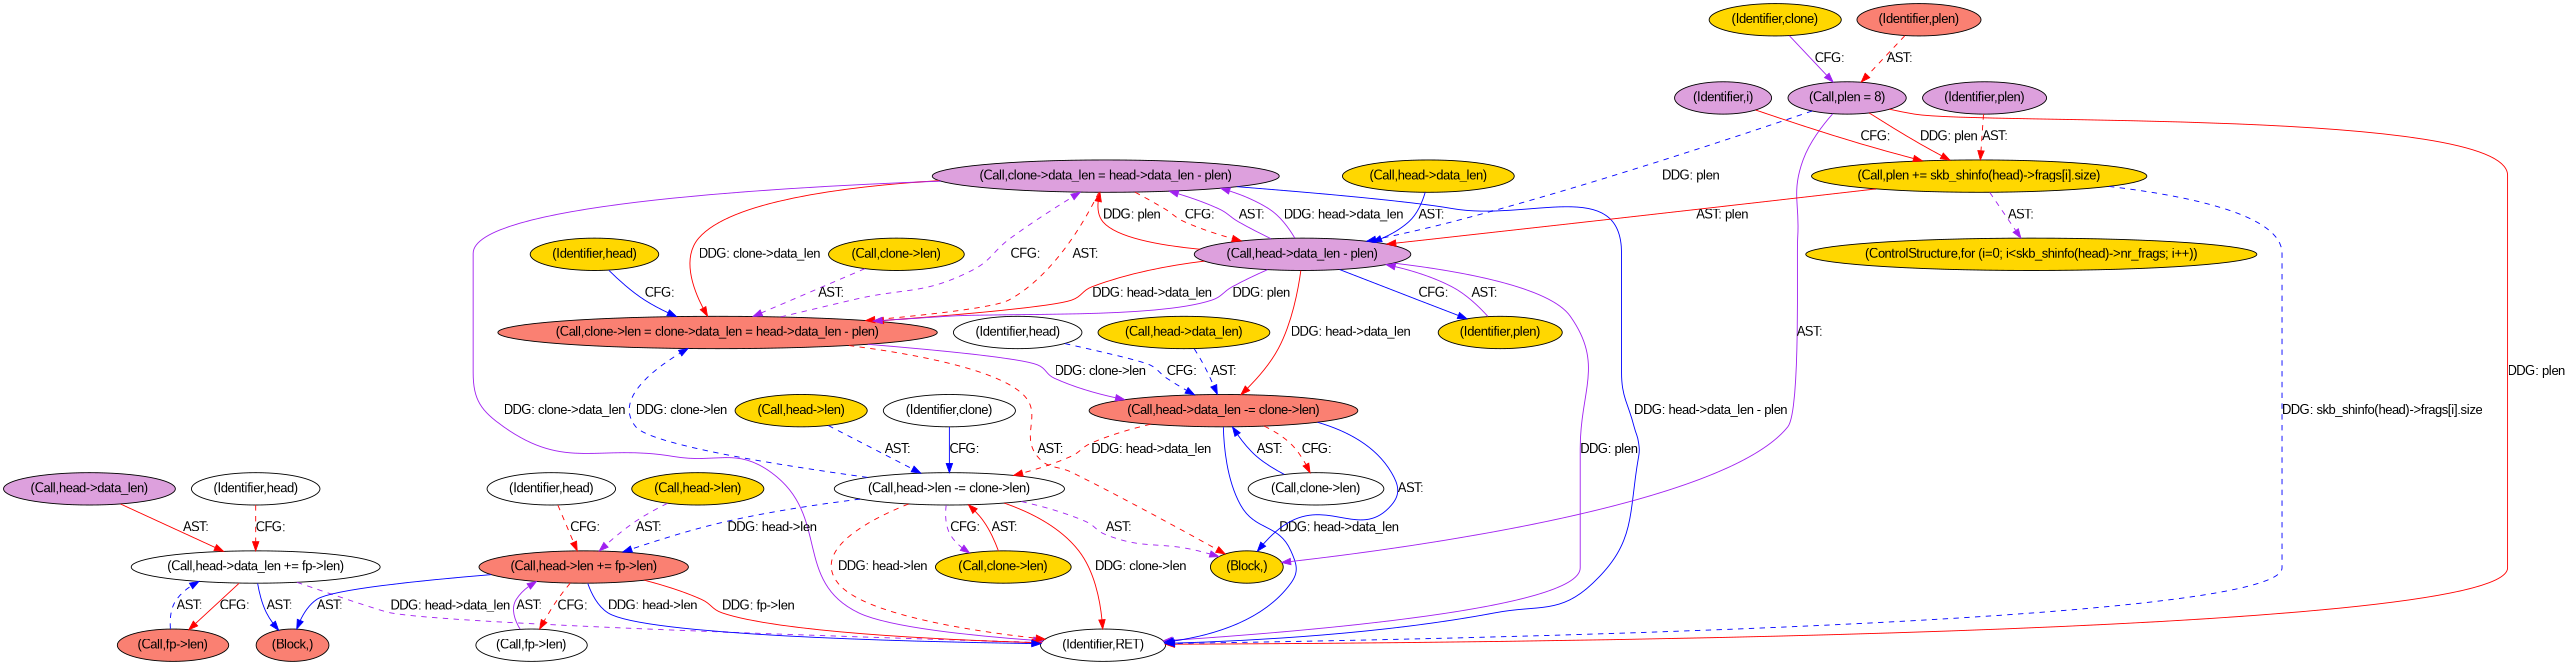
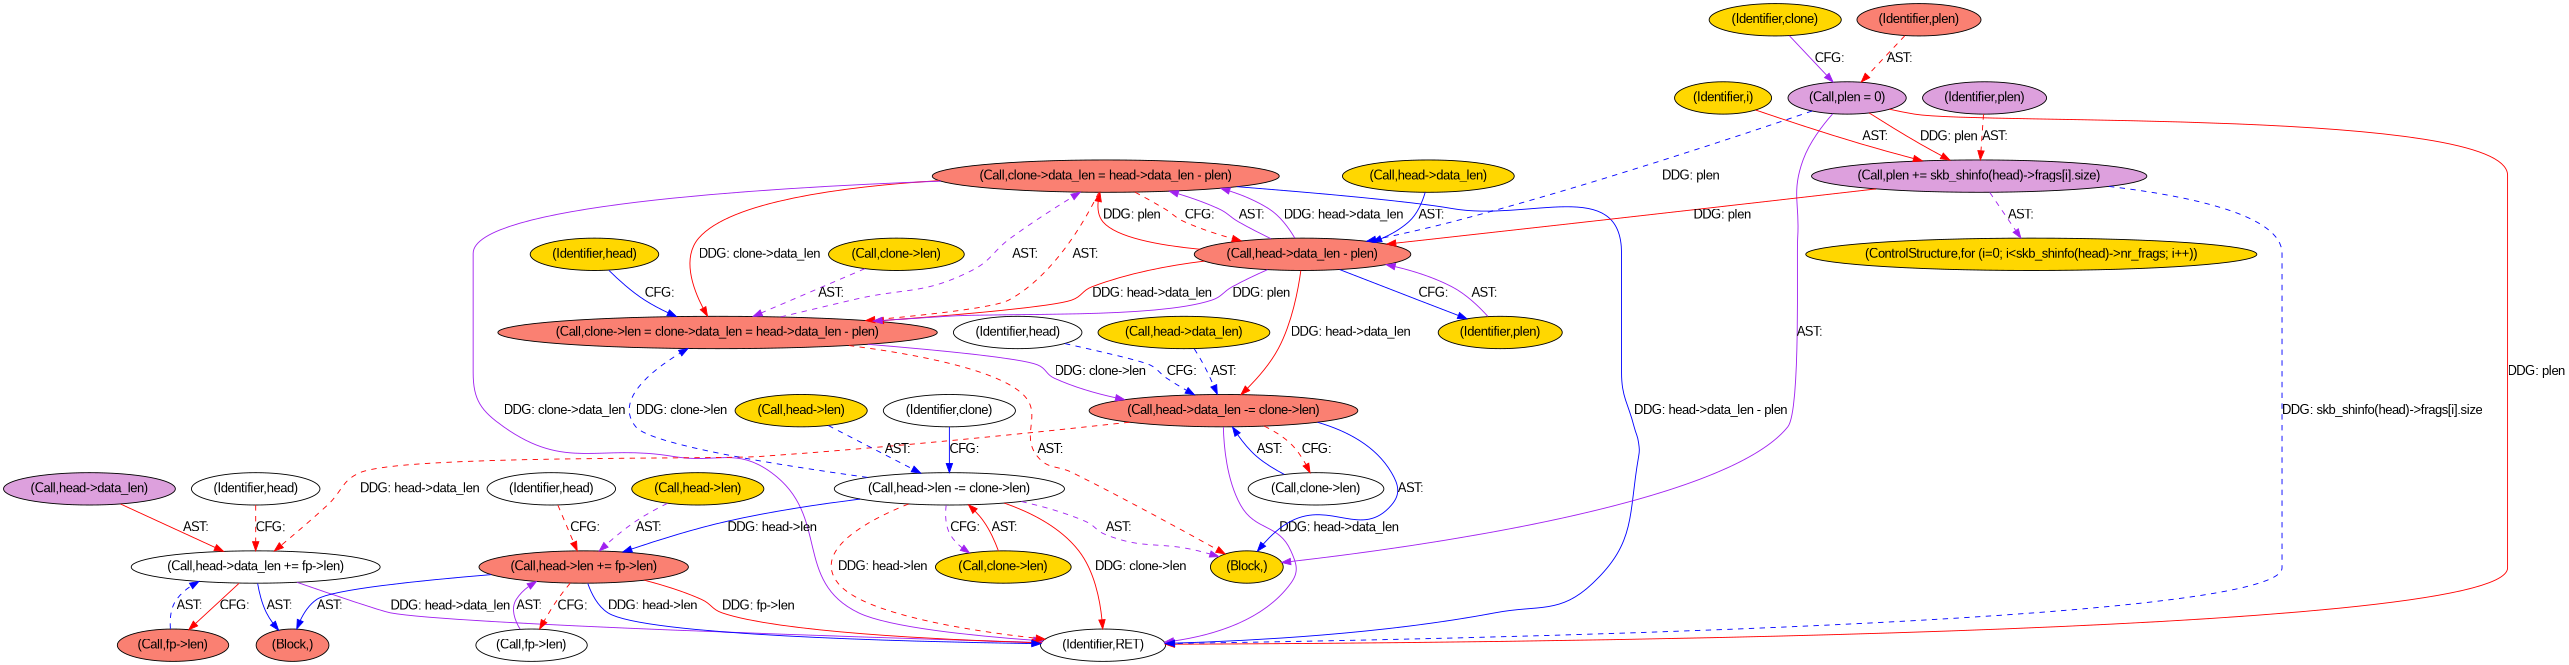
  digraph {
    fontname="Liberation Sans"
    node [fillcolor=gold fontname="Liberation Sans" style=filled]
    edge [color=red fontname="Liberation Sans" style=solid]
-   n1 [fillcolor=plum label="(Call,clone->data_len = head->data_len - plen)"]
-   n2 [fillcolor=plum label="(Call,head->data_len - plen)"]
+   n1 [fillcolor=salmon label="(Call,clone->data_len = head->data_len - plen)"]
+   n2 [fillcolor=salmon label="(Call,head->data_len - plen)"]
    n3 [fillcolor=salmon label="(Call,clone->len = clone->data_len = head->data_len - plen)"]
    n4 [fillcolor=white label="(Identifier,RET)"]
    n5 [fillcolor=salmon label="(Call,head->data_len -= clone->len)"]
    n6 [label="(Identifier,plen)"]
    n7 [label="(Block,)"]
    n8 [fillcolor=white label="(Call,head->data_len += fp->len)"]
    n9 [fillcolor=white label="(Call,clone->len)"]
-   n10 [fillcolor=plum label="(Call,plen = 8)"]
-   n11 [label="(Call,plen += skb_shinfo(head)->frags[i].size)"]
+   n10 [fillcolor=plum label="(Call,plen = 0)"]
+   n11 [fillcolor=plum label="(Call,plen += skb_shinfo(head)->frags[i].size)"]
    n12 [label="(ControlStructure,for (i=0; i<skb_shinfo(head)->nr_frags; i++))"]
    n13 [fillcolor=white label="(Call,head->len -= clone->len)"]
    n14 [fillcolor=salmon label="(Call,head->len += fp->len)"]
    n15 [label="(Call,clone->len)"]
    n16 [fillcolor=salmon label="(Call,fp->len)"]
    n17 [fillcolor=salmon label="(Block,)"]
    n18 [fillcolor=white label="(Call,fp->len)"]
    n19 [fillcolor=white label="(Identifier,head)"]
    n20 [label="(Identifier,head)"]
    n21 [label="(Call,head->data_len)"]
-   n22 [fillcolor=plum label="(Identifier,i)"]
+   n22 [label="(Identifier,i)"]
    n23 [label="(Call,head->data_len)"]
    n24 [label="(Call,head->len)"]
    n25 [label="(Identifier,clone)"]
    n26 [fillcolor=salmon label="(Identifier,plen)"]
    n27 [label="(Call,head->len)"]
    n28 [fillcolor=white label="(Identifier,head)"]
    n29 [label="(Call,clone->len)"]
    n30 [fillcolor=white label="(Identifier,clone)"]
    n31 [fillcolor=plum label="(Identifier,plen)"]
    n32 [fillcolor=white label="(Identifier,head)"]
    n33 [fillcolor=plum label="(Call,head->data_len)"]
    n1 -> n2 [label="CFG: " style=dashed]
    n1 -> n3 [label="AST: " style=dashed]
    n1 -> n3 [label="DDG: clone->data_len"]
    n1 -> n4 [color=purple label="DDG: clone->data_len"]
    n1 -> n4 [color=blue label="DDG: head->data_len - plen"]
    n2 -> n1 [color=purple label="AST: "]
    n2 -> n1 [color=purple label="DDG: head->data_len"]
    n2 -> n1 [label="DDG: plen"]
    n2 -> n3 [label="DDG: head->data_len"]
    n2 -> n3 [color=purple label="DDG: plen"]
-   n2 -> n4 [color=purple label="DDG: plen"]
    n2 -> n5 [label="DDG: head->data_len"]
    n2 -> n6 [color=blue label="CFG: "]
-   n3 -> n1 [color=purple label="CFG: " style=dashed]
+   n3 -> n1 [color=purple label="AST: " style=dashed]
    n3 -> n5 [color=purple label="DDG: clone->len"]
    n3 -> n7 [label="AST: " style=dashed]
-   n5 -> n4 [color=blue label="DDG: head->data_len"]
+   n5 -> n4 [color=purple label="DDG: head->data_len"]
    n5 -> n7 [color=blue label="AST: "]
-   n5 -> n13 [label="DDG: head->data_len" style=dashed]
+   n5 -> n8 [label="DDG: head->data_len" style=dashed]
    n5 -> n9 [label="CFG: " style=dashed]
    n6 -> n2 [color=purple label="AST: "]
-   n8 -> n4 [color=purple label="DDG: head->data_len" style=dashed]
+   n8 -> n4 [color=purple label="DDG: head->data_len"]
    n8 -> n16 [label="CFG: "]
    n8 -> n17 [color=blue label="AST: "]
    n9 -> n5 [color=blue label="AST: "]
    n10 -> n2 [color=blue label="DDG: plen" style=dashed]
    n10 -> n4 [label="DDG: plen"]
    n10 -> n7 [color=purple label="AST: "]
    n10 -> n11 [label="DDG: plen"]
-   n11 -> n2 [label="AST: plen"]
+   n11 -> n2 [label="DDG: plen"]
    n11 -> n4 [color=blue label="DDG: skb_shinfo(head)->frags[i].size" style=dashed]
    n11 -> n12 [color=purple label="AST: " style=dashed]
    n13 -> n3 [color=blue label="DDG: clone->len" style=dashed]
    n13 -> n4 [label="DDG: clone->len"]
    n13 -> n4 [label="DDG: head->len" style=dashed]
    n13 -> n7 [color=purple label="AST: " style=dashed]
-   n13 -> n14 [color=blue label="DDG: head->len" style=dashed]
+   n13 -> n14 [color=blue label="DDG: head->len"]
    n13 -> n15 [color=purple label="CFG: " style=dashed]
    n14 -> n4 [label="DDG: fp->len"]
    n14 -> n4 [color=blue label="DDG: head->len"]
    n14 -> n17 [color=blue label="AST: "]
    n14 -> n18 [label="CFG: " style=dashed]
    n15 -> n13 [label="AST: "]
    n16 -> n8 [color=blue label="AST: " style=dashed]
    n18 -> n14 [color=purple label="AST: "]
    n19 -> n8 [label="CFG: " style=dashed]
    n20 -> n3 [color=blue label="CFG: "]
    n21 -> n5 [color=blue label="AST: " style=dashed]
-   n22 -> n11 [label="CFG: "]
+   n22 -> n11 [label="AST: "]
    n23 -> n2 [color=blue label="AST: "]
    n24 -> n14 [color=purple label="AST: " style=dashed]
    n25 -> n10 [color=purple label="CFG: "]
    n26 -> n10 [label="AST: " style=dashed]
    n27 -> n13 [color=blue label="AST: " style=dashed]
    n28 -> n5 [color=blue label="CFG: " style=dashed]
    n29 -> n3 [color=purple label="AST: " style=dashed]
    n30 -> n13 [color=blue label="CFG: "]
    n31 -> n11 [label="AST: " style=dashed]
    n32 -> n14 [label="CFG: " style=dashed]
    n33 -> n8 [label="AST: "]
  }
